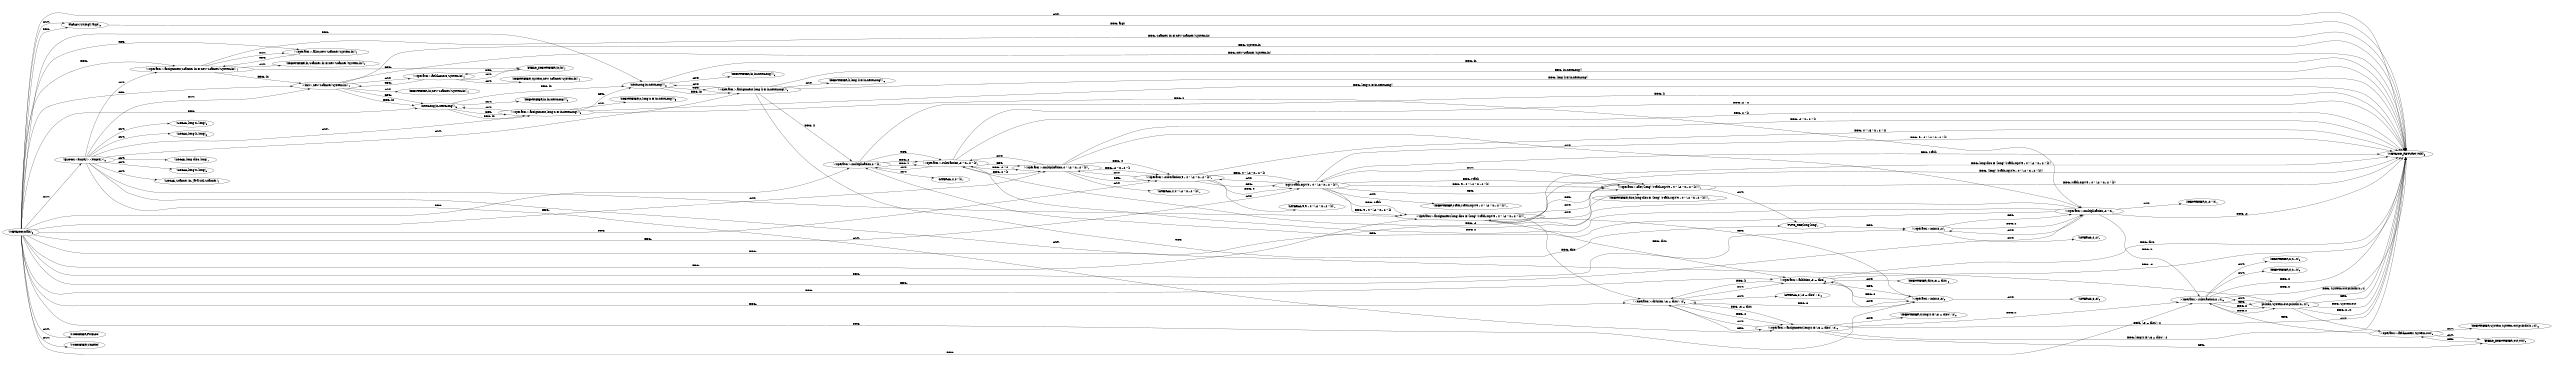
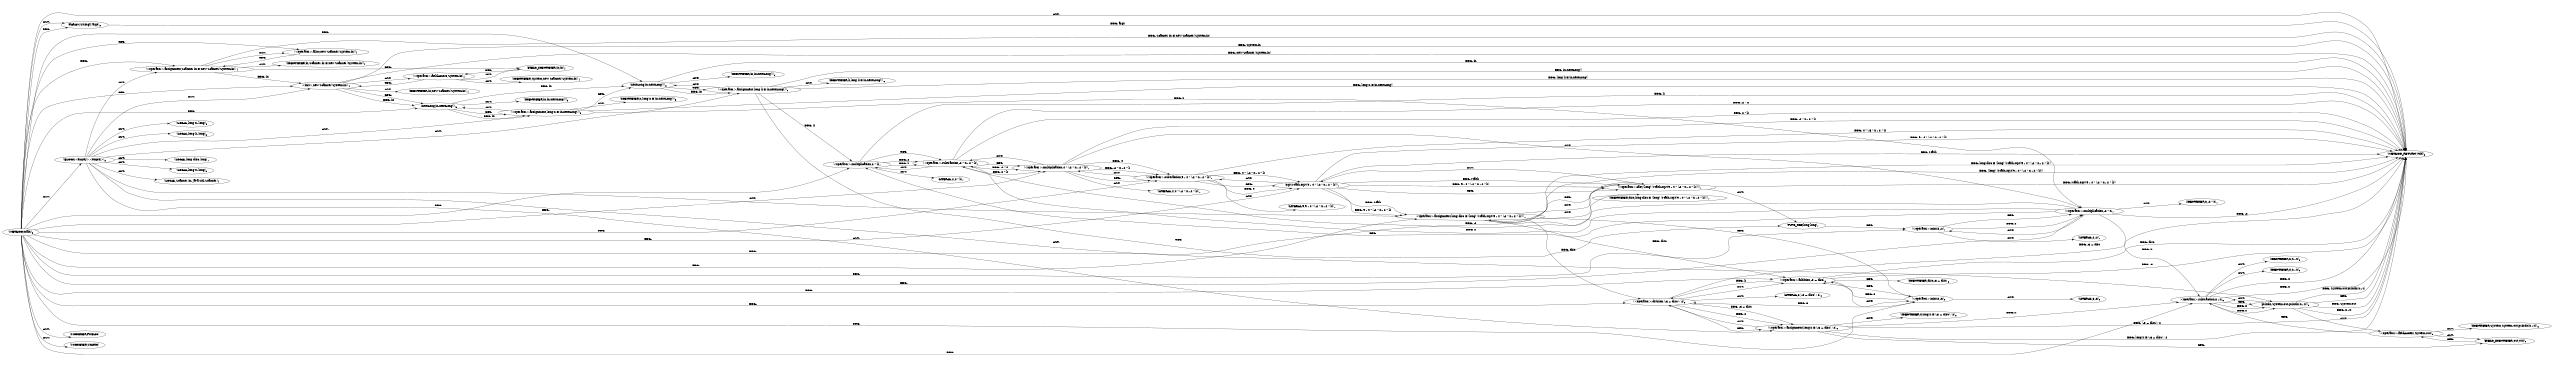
  digraph {
    rankdir=LR
    n1 [label=<(METHOD,main)<SUB>3</SUB>>]
    n2 [label=<(PARAM,String[] args)<SUB>3</SUB>>]
    n3 [label=<(BLOCK,&lt;empty&gt;,&lt;empty&gt;)<SUB>3</SUB>>]
    n4 [label=<(&lt;operator&gt;.assignment,Scanner in = new Scanner(System.in))<SUB>4</SUB>>]
    n5 [label=<(&lt;operator&gt;.alloc,new Scanner(System.in))<SUB>4</SUB>>]
    n6 [label=<(&lt;init&gt;,new Scanner(System.in))<SUB>4</SUB>>]
    n7 [label=<(nextLong,in.nextLong())<SUB>5</SUB>>]
    n8 [label=<(nextLong,in.nextLong())<SUB>6</SUB>>]
    n9 [label=<(&lt;operator&gt;.assignment,long disc = (long) (Math.sqrt(9 - 4 * (-2 * n - 2 * k))))<SUB>7</SUB>>]
    n10 [label=<(&lt;operator&gt;.cast,(long) (Math.sqrt(9 - 4 * (-2 * n - 2 * k))))<SUB>7</SUB>>]
    n11 [label=<(sqrt,Math.sqrt(9 - 4 * (-2 * n - 2 * k)))<SUB>7</SUB>>]
    n12 [label=<(&lt;operator&gt;.subtraction,9 - 4 * (-2 * n - 2 * k))<SUB>7</SUB>>]
    n13 [label=<(&lt;operator&gt;.multiplication,4 * (-2 * n - 2 * k))<SUB>7</SUB>>]
    n14 [label=<(&lt;operator&gt;.multiplication,-2 * n)<SUB>7</SUB>>]
    n15 [label=<(&lt;operator&gt;.minus,-2)<SUB>7</SUB>>]
    n16 [label=<(&lt;operator&gt;.multiplication,2 * k)<SUB>7</SUB>>]
    n17 [label=<(&lt;operator&gt;.division,(-3 + disc) / 2)<SUB>8</SUB>>]
    n18 [label=<(&lt;operator&gt;.addition,-3 + disc)<SUB>8</SUB>>]
    n19 [label=<(&lt;operator&gt;.minus,-3)<SUB>8</SUB>>]
    n20 [label=<(&lt;operator&gt;.subtraction,n - x)<SUB>9</SUB>>]
    n21 [label=<(MODIFIER,PUBLIC)>]
    n22 [label=<(MODIFIER,STATIC)>]
    n23 [label=<(METHOD_RETURN,void)<SUB>3</SUB>>]
    n24 [label=<(LOCAL,Scanner in: java.util.Scanner)<SUB>4</SUB>>]
    n25 [label=<(LOCAL,long n: long)<SUB>5</SUB>>]
    n26 [label=<(&lt;operator&gt;.assignment,long n = in.nextLong())<SUB>5</SUB>>]
    n27 [label=<(LOCAL,long k: long)<SUB>6</SUB>>]
    n28 [label=<(&lt;operator&gt;.assignment,long k = in.nextLong())<SUB>6</SUB>>]
    n29 [label=<(LOCAL,long disc: long)<SUB>7</SUB>>]
    n30 [label=<(LOCAL,long x: long)<SUB>8</SUB>>]
    n31 [label=<(&lt;operator&gt;.assignment,long x = (-3 + disc) / 2)<SUB>8</SUB>>]
    n32 [label=<(println,System.out.println(n - x))<SUB>9</SUB>>]
    n33 [label=<(IDENTIFIER,in,Scanner in = new Scanner(System.in))<SUB>4</SUB>>]
    n34 [label=<(FIELD_IDENTIFIER,in,in)<SUB>4</SUB>>]
    n35 [label=<(IDENTIFIER,in,new Scanner(System.in))<SUB>4</SUB>>]
    n36 [label=<(&lt;operator&gt;.fieldAccess,System.in)<SUB>4</SUB>>]
    n37 [label=<(IDENTIFIER,in,in.nextLong())<SUB>5</SUB>>]
    n38 [label=<(IDENTIFIER,in,in.nextLong())<SUB>6</SUB>>]
    n39 [label=<(IDENTIFIER,disc,long disc = (long) (Math.sqrt(9 - 4 * (-2 * n - 2 * k))))<SUB>7</SUB>>]
    n40 [label=<(TYPE_REF,long,long)<SUB>7</SUB>>]
-   n41 [label=<(IDENTIFIER,Math,Math.sqrt(9 - 4 * (-2 * n - 2 * k)))<SUB>7</SUB>>]
    n42 [label=<(LITERAL,9,9 - 4 * (-2 * n - 2 * k))<SUB>7</SUB>>]
    n43 [label=<(LITERAL,4,4 * (-2 * n - 2 * k))<SUB>7</SUB>>]
    n44 [label=<(&lt;operator&gt;.subtraction,-2 * n - 2 * k)<SUB>7</SUB>>]
    n45 [label=<(IDENTIFIER,n,-2 * n)<SUB>7</SUB>>]
    n46 [label=<(LITERAL,2,-2)<SUB>7</SUB>>]
    n47 [label=<(LITERAL,2,2 * k)<SUB>7</SUB>>]
    n48 [label=<(LITERAL,2,(-3 + disc) / 2)<SUB>8</SUB>>]
    n49 [label=<(IDENTIFIER,disc,-3 + disc)<SUB>8</SUB>>]
    n50 [label=<(LITERAL,3,-3)<SUB>8</SUB>>]
    n51 [label=<(IDENTIFIER,n,n - x)<SUB>9</SUB>>]
    n52 [label=<(IDENTIFIER,x,n - x)<SUB>9</SUB>>]
    n53 [label=<(IDENTIFIER,n,long n = in.nextLong())<SUB>5</SUB>>]
    n54 [label=<(IDENTIFIER,k,long k = in.nextLong())<SUB>6</SUB>>]
    n55 [label=<(IDENTIFIER,x,long x = (-3 + disc) / 2)<SUB>8</SUB>>]
    n56 [label=<(FIELD_IDENTIFIER,out,out)<SUB>9</SUB>>]
    n57 [label=<(&lt;operator&gt;.fieldAccess,System.out)<SUB>9</SUB>>]
    n58 [label=<(IDENTIFIER,System,new Scanner(System.in))<SUB>4</SUB>>]
    n59 [label=<(IDENTIFIER,System,System.out.println(n - x))<SUB>9</SUB>>]
    n1 -> n2 [label="AST: "]
    n1 -> n2 [label="DDG: "]
    n1 -> n3 [label="AST: "]
    n1 -> n4 [label="DDG: "]
    n1 -> n5 [label="CFG: "]
    n1 -> n6 [label="CFG: "]
    n1 -> n7 [label="DDG: "]
    n1 -> n8 [label="DDG: "]
    n1 -> n9 [label="DDG: "]
    n1 -> n10 [label="DDG: "]
    n1 -> n11 [label="DDG: "]
    n1 -> n12 [label="DDG: "]
    n1 -> n13 [label="DDG: "]
    n1 -> n14 [label="DDG: "]
    n1 -> n15 [label="DDG: "]
    n1 -> n16 [label="DDG: "]
    n1 -> n17 [label="DDG: "]
    n1 -> n18 [label="DDG: "]
    n1 -> n19 [label="DDG: "]
    n1 -> n20 [label="DDG: "]
    n1 -> n21 [label="AST: "]
    n1 -> n22 [label="AST: "]
    n1 -> n23 [label="AST: "]
    n2 -> n23 [label="DDG: args"]
    n3 -> n4 [label="AST: "]
    n3 -> n6 [label="AST: "]
    n3 -> n9 [label="AST: "]
    n3 -> n24 [label="AST: "]
    n3 -> n25 [label="AST: "]
    n3 -> n26 [label="AST: "]
    n3 -> n27 [label="AST: "]
    n3 -> n28 [label="AST: "]
    n3 -> n29 [label="AST: "]
    n3 -> n30 [label="AST: "]
    n3 -> n31 [label="AST: "]
    n3 -> n32 [label="AST: "]
    n4 -> n5 [label="AST: "]
    n4 -> n6 [label="DDG: in"]
    n4 -> n23 [label="DDG: Scanner in = new Scanner(System.in)"]
    n4 -> n33 [label="AST: "]
    n4 -> n34 [label="CFG: "]
    n5 -> n4 [label="CFG: "]
    n6 -> n7 [label="CFG: "]
    n6 -> n7 [label="DDG: in"]
    n6 -> n23 [label="DDG: System.in"]
    n6 -> n23 [label="DDG: new Scanner(System.in)"]
    n6 -> n35 [label="AST: "]
    n6 -> n36 [label="AST: "]
    n7 -> n8 [label="DDG: in"]
    n7 -> n26 [label="CFG: "]
    n7 -> n26 [label="DDG: in"]
    n7 -> n37 [label="AST: "]
    n8 -> n23 [label="DDG: in"]
    n8 -> n28 [label="CFG: "]
    n8 -> n28 [label="DDG: in"]
    n8 -> n38 [label="AST: "]
    n9 -> n10 [label="AST: "]
    n9 -> n17 [label="DDG: disc"]
    n9 -> n18 [label="DDG: disc"]
    n9 -> n19 [label="CFG: "]
    n9 -> n23 [label="DDG: (long) (Math.sqrt(9 - 4 * (-2 * n - 2 * k)))"]
    n9 -> n23 [label="DDG: long disc = (long) (Math.sqrt(9 - 4 * (-2 * n - 2 * k)))"]
    n9 -> n39 [label="AST: "]
    n10 -> n9 [label="CFG: "]
    n10 -> n11 [label="AST: "]
    n10 -> n23 [label="DDG: Math.sqrt(9 - 4 * (-2 * n - 2 * k))"]
    n10 -> n40 [label="AST: "]
    n11 -> n9 [label="DDG: Math"]
    n11 -> n9 [label="DDG: 9 - 4 * (-2 * n - 2 * k)"]
    n11 -> n10 [label="CFG: "]
    n11 -> n10 [label="DDG: Math"]
    n11 -> n10 [label="DDG: 9 - 4 * (-2 * n - 2 * k)"]
    n11 -> n12 [label="AST: "]
    n11 -> n23 [label="DDG: 9 - 4 * (-2 * n - 2 * k)"]
    n11 -> n23 [label="DDG: Math"]
-   n11 -> n41 [label="AST: "]
    n12 -> n11 [label="CFG: "]
    n12 -> n11 [label="DDG: 9"]
    n12 -> n11 [label="DDG: 4 * (-2 * n - 2 * k)"]
    n12 -> n13 [label="AST: "]
    n12 -> n23 [label="DDG: 4 * (-5 * n - 2 * k)"]
    n12 -> n42 [label="AST: "]
    n13 -> n12 [label="CFG: "]
    n13 -> n12 [label="DDG: 4"]
    n13 -> n12 [label="DDG: -2 * n - 2 * k"]
    n13 -> n14 [label="AST: "]
    n13 -> n23 [label="DDG: -2 * n - 2 * k"]
    n13 -> n43 [label="AST: "]
    n13 -> n44 [label="AST: "]
    n14 -> n15 [label="AST: "]
    n14 -> n16 [label="CFG: "]
    n14 -> n20 [label="DDG: n"]
    n14 -> n23 [label="DDG: -2"]
    n14 -> n44 [label="DDG: -2"]
    n14 -> n44 [label="DDG: n"]
    n14 -> n45 [label="AST: "]
    n15 -> n14 [label="CFG: "]
    n15 -> n14 [label="DDG: 2"]
    n15 -> n46 [label="AST: "]
    n16 -> n23 [label="DDG: k"]
    n16 -> n44 [label="CFG: "]
    n16 -> n44 [label="DDG: 2"]
    n16 -> n44 [label="DDG: k"]
    n16 -> n47 [label="AST: "]
    n17 -> n18 [label="AST: "]
+   n17 -> n23 [label="DDG: -3 + disc"]
    n17 -> n31 [label="CFG: "]
    n17 -> n31 [label="DDG: -3 + disc"]
    n17 -> n31 [label="DDG: 2"]
    n17 -> n48 [label="AST: "]
    n18 -> n17 [label="DDG: k"]
    n18 -> n19 [label="AST: "]
    n18 -> n23 [label="DDG: -3"]
    n18 -> n23 [label="DDG: disc"]
-   n18 -> n49 [label="AST: "]
+   n18 -> n49 [label="CFG: "]
    n19 -> n17 [label="DDG: 3"]
    n19 -> n18 [label="CFG: "]
    n19 -> n18 [label="DDG: 3"]
    n19 -> n50 [label="AST: "]
    n20 -> n23 [label="DDG: n"]
    n20 -> n23 [label="DDG: x"]
    n20 -> n32 [label="CFG: "]
    n20 -> n32 [label="DDG: n"]
    n20 -> n32 [label="DDG: x"]
    n20 -> n51 [label="AST: "]
    n20 -> n52 [label="AST: "]
    n26 -> n7 [label="AST: "]
    n26 -> n8 [label="CFG: "]
    n26 -> n14 [label="DDG: n"]
    n26 -> n23 [label="DDG: long n = in.nextLong()"]
    n26 -> n53 [label="AST: "]
    n28 -> n8 [label="AST: "]
    n28 -> n16 [label="DDG: k"]
    n28 -> n23 [label="DDG: in.nextLong()"]
    n28 -> n23 [label="DDG: long k = in.nextLong()"]
    n28 -> n40 [label="CFG: "]
    n28 -> n54 [label="AST: "]
    n31 -> n17 [label="AST: "]
    n31 -> n20 [label="DDG: x"]
    n31 -> n23 [label="DDG: (-3 + disc) / 2"]
    n31 -> n23 [label="DDG: long x = (-3 + disc) / 2"]
    n31 -> n55 [label="AST: "]
    n31 -> n56 [label="CFG: "]
    n32 -> n20 [label="AST: "]
    n32 -> n23 [label="CFG: "]
    n32 -> n23 [label="DDG: System.out"]
    n32 -> n23 [label="DDG: n - x"]
    n32 -> n23 [label="DDG: System.out.println(n - x)"]
    n32 -> n57 [label="AST: "]
    n34 -> n36 [label="CFG: "]
    n36 -> n6 [label="CFG: "]
    n36 -> n34 [label="AST: "]
    n36 -> n58 [label="AST: "]
    n40 -> n15 [label="CFG: "]
    n44 -> n13 [label="CFG: "]
    n44 -> n13 [label="DDG: -2 * n"]
    n44 -> n13 [label="DDG: 2 * k"]
    n44 -> n16 [label="AST: "]
    n44 -> n23 [label="DDG: -2 * n"]
    n44 -> n23 [label="DDG: 2 * k"]
    n56 -> n57 [label="CFG: "]
    n57 -> n20 [label="CFG: "]
    n57 -> n56 [label="AST: "]
    n57 -> n59 [label="AST: "]
  }
